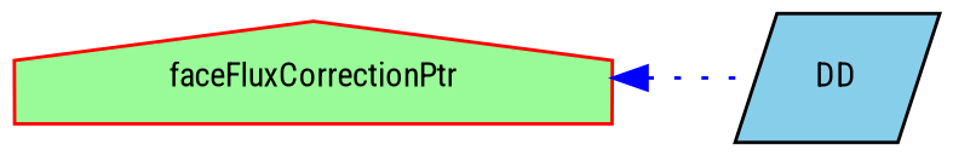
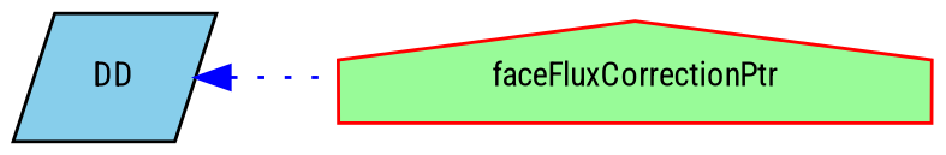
  digraph {
    rankdir=LR
    fontname="Roboto Condensed"
    node [fontname="Roboto Condensed" fontsize=10 style=filled]
    n1 [color=black fillcolor=skyblue fontcolor=black height=0.2 label=DD shape=parallelogram width=0.4]
    n2 [color=red height=0.2 label=faceFluxCorrectionPtr shape=house width=0.4 fillcolor=palegreen]
-   n2 -> n1 [color=blue dir=back fontname="Roboto Condensed" fontsize=10 labelfontname=Helvetica labelfontsize=10 style=dotted]
+   n1 -> n2 [color=blue dir=back fontname="Roboto Condensed" fontsize=10 labelfontname=Helvetica labelfontsize=10 style=dotted]
  }
